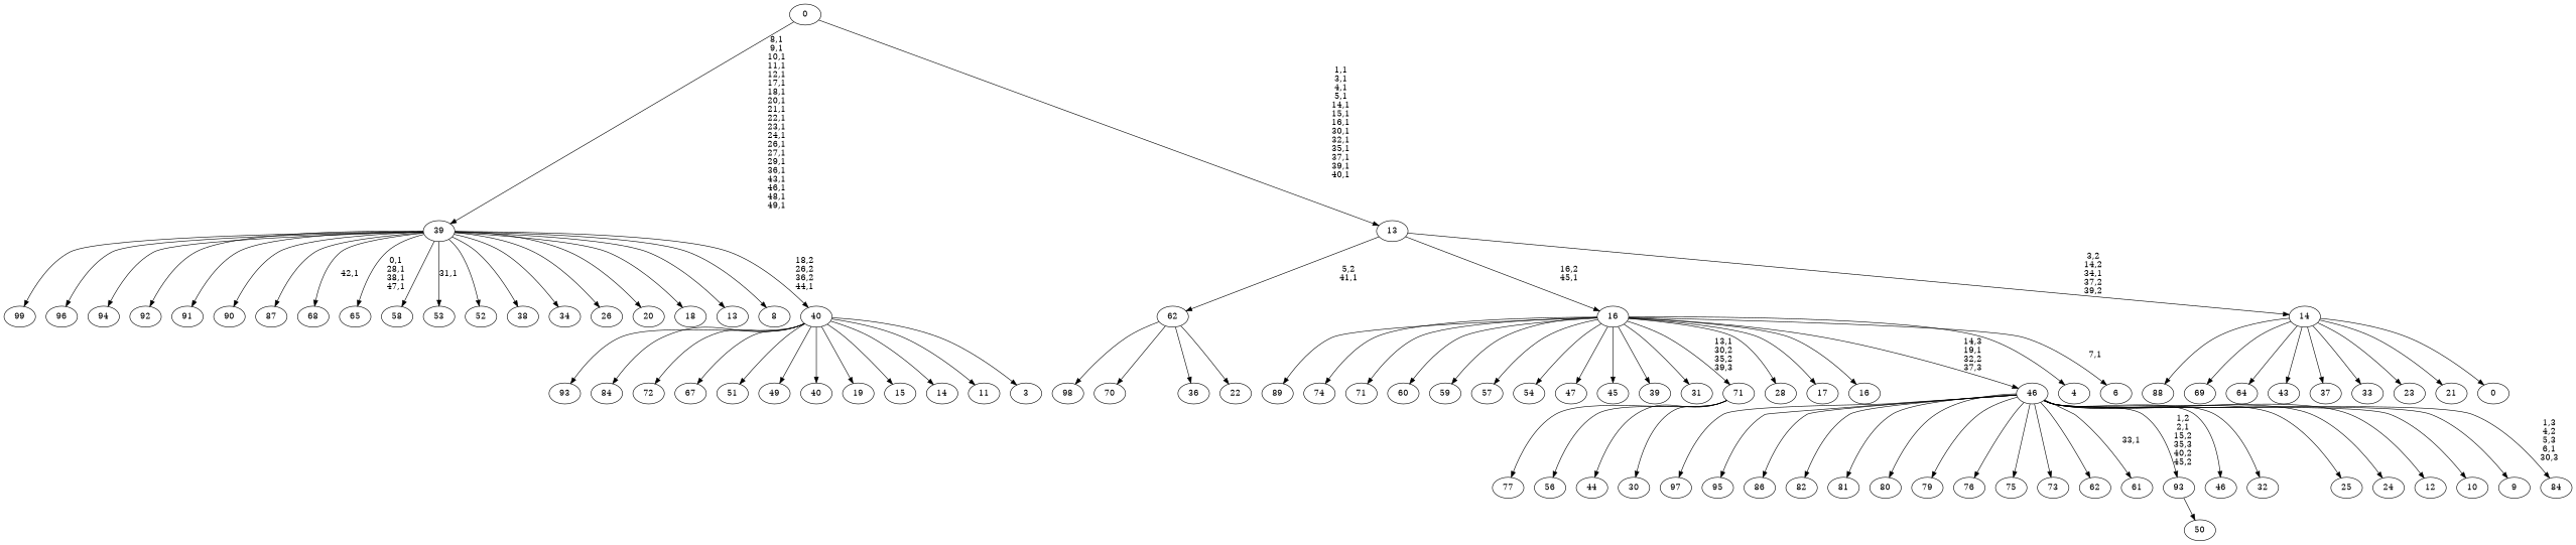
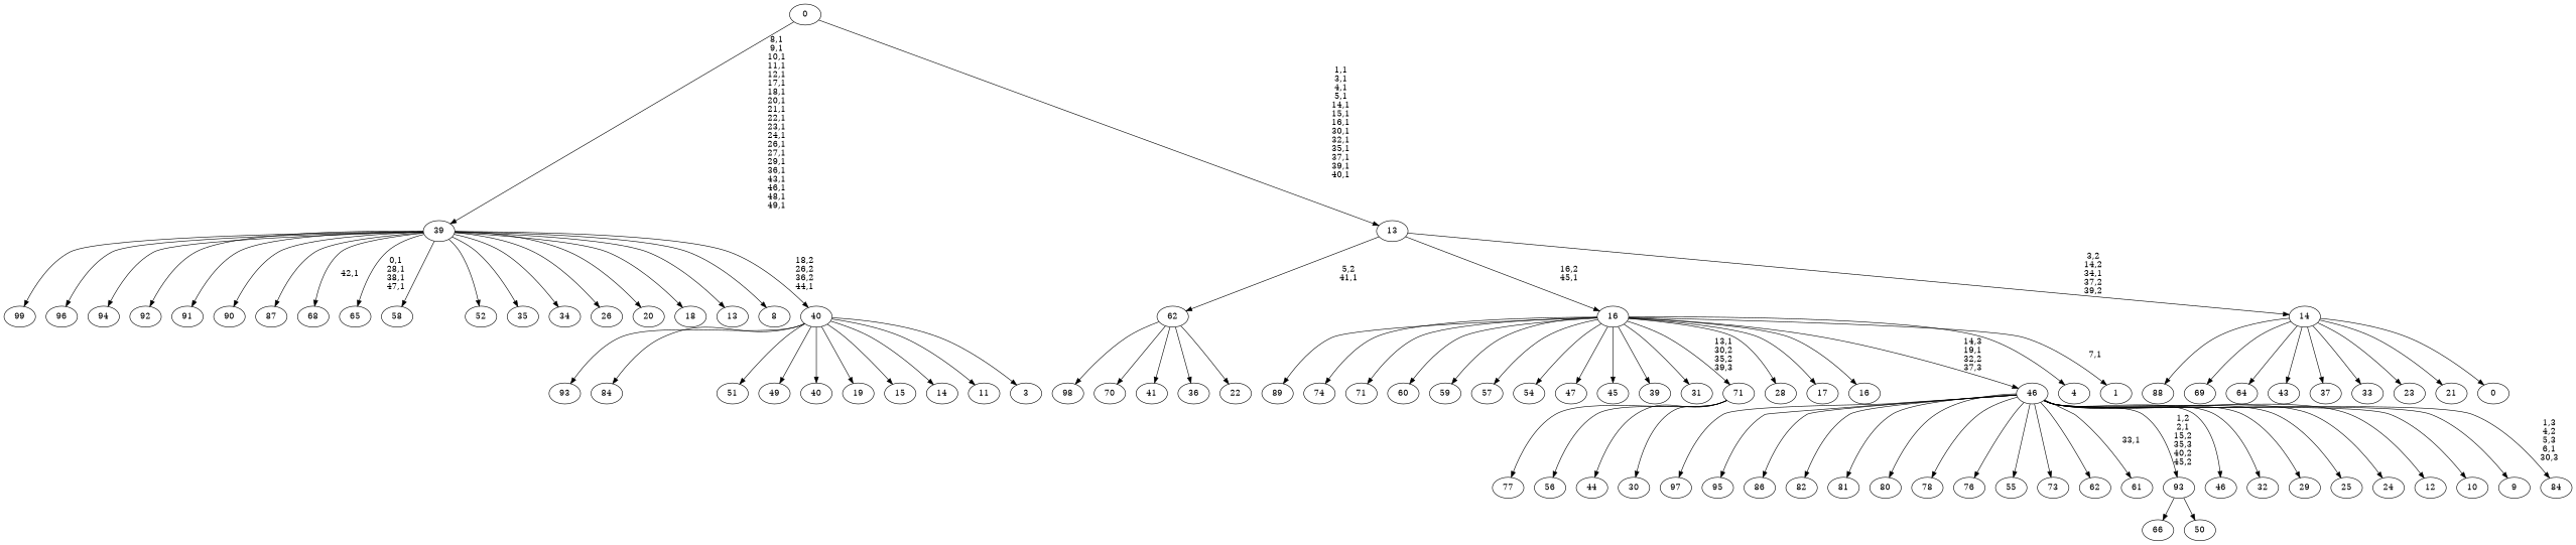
  digraph {
    n1 [label=99]
    n2 [label=98]
    n3 [label=97]
    n4 [label=96]
    n5 [label=95]
    n6 [label=94]
    n7 [label=93]
    n8 [label=92]
    n9 [label=91]
    n10 [label=90]
    n11 [label=89]
    n12 [label=88]
    n13 [label=87]
    n14 [label=86]
    n15 [label=84]
    n16 [label=82]
    n17 [label=81]
    n18 [label=80]
-   n19 [label=79]
+   n19 [label=78]
    n20 [label=77]
    n21 [label=76]
-   n22 [label=75]
+   n22 [label=55]
    n23 [label=74]
    n24 [label=73]
-   n25 [label=72]
    n26 [label=71]
    n27 [label=70]
    n28 [label=69]
    n29 [label=68]
-   n30 [label=67]
+   n31 [label=66]
    n32 [label=65]
    n33 [label=64]
    n34 [label=62]
    n35 [label=61]
    n36 [label=60]
    n37 [label=59]
    n38 [label=58]
    n39 [label=57]
    n40 [label=56]
    n41 [label=54]
-   n42 [label=53]
    n43 [label=52]
    n44 [label=51]
    n45 [label=50]
    93
    n47 [label=49]
    n48 [label=47]
    n49 [label=46]
    n50 [label=45]
    n51 [label=44]
    n52 [label=43]
+   n53 [label=41]
    n54 [label=40]
    n55 [label=39]
    n56 [label=37]
    n57 [label=36]
-   n58 [label=38]
+   n58 [label=35]
    n59 [label=34]
    n60 [label=33]
    n61 [label=32]
    n62 [label=31]
    n63 [label=30]
    71
+   n65 [label=29]
    n66 [label=28]
    n67 [label=26]
    n68 [label=25]
    n69 [label=24]
    n70 [label=23]
    n71 [label=22]
    62
    n73 [label=21]
    n74 [label=20]
    n75 [label=19]
    n76 [label=18]
    n77 [label=17]
    n78 [label=16]
    n79 [label=15]
    n80 [label=14]
    n81 [label=13]
    n82 [label=12]
    n83 [label=11]
    n84 [label=10]
    n85 [label=9]
    n86 [label=8]
    46
    84
    n89 [label=4]
    n90 [label=3]
    40
    39
-   n93 [label=6]
+   n93 [label=1]
    16
    n95 [label=0]
    14
    13
    0
+   93 -> n31
    93 -> n45
    71 -> n20
    71 -> n40
    71 -> n51
    71 -> n63
    62 -> n2
    62 -> n27
+   62 -> n53
    62 -> n57
    62 -> n71
    46 -> n3
    46 -> n5
    46 -> n14
    46 -> n16
    46 -> n17
    46 -> n18
    46 -> n19
    46 -> n21
    46 -> n22
    46 -> n24
    46 -> n34
    46 -> n35 [label="33,1"]
    46 -> 93 [label="1,2\n2,1\n15,2\n35,3\n40,2\n45,2"]
    46 -> n49
    46 -> n61
+   46 -> n65
    46 -> n68
    46 -> n69
    46 -> n82
    46 -> n84
    46 -> n85
    46 -> 84 [label="1,3\n4,2\n5,3\n6,1\n30,3"]
    40 -> n7
    40 -> n15
-   40 -> n25
-   40 -> n30
    40 -> n44
    40 -> n47
    40 -> n54
    40 -> n75
    40 -> n79
    40 -> n80
    40 -> n83
    40 -> n90
    39 -> n1
    39 -> n4
    39 -> n6
    39 -> n8
    39 -> n9
    39 -> n10
    39 -> n13
    39 -> n29 [label="42,1"]
    39 -> n32 [label="0,1\n28,1\n38,1\n47,1"]
    39 -> n38
-   39 -> n42 [label="31,1"]
    39 -> n43
    39 -> n58
    39 -> n59
    39 -> n67
    39 -> n74
    39 -> n76
    39 -> n81
    39 -> n86
    39 -> 40 [label="18,2\n26,2\n36,2\n44,1"]
    16 -> n11
    16 -> n23
    16 -> n26
    16 -> n36
    16 -> n37
    16 -> n39
    16 -> n41
    16 -> n48
    16 -> n50
    16 -> n55
    16 -> n62
    16 -> 71 [label="13,1\n30,2\n35,2\n39,3"]
    16 -> n66
    16 -> n77
    16 -> n78
    16 -> 46 [label="14,3\n19,1\n32,2\n37,3"]
    16 -> n89
    16 -> n93 [label="7,1"]
    14 -> n12
    14 -> n28
    14 -> n33
    14 -> n52
    14 -> n56
    14 -> n60
    14 -> n70
    14 -> n73
    14 -> n95
    13 -> 62 [label="5,2\n41,1"]
    13 -> 16 [label="16,2\n45,1"]
    13 -> 14 [label="3,2\n14,2\n34,1\n37,2\n39,2"]
    0 -> 39 [label="8,1\n9,1\n10,1\n11,1\n12,1\n17,1\n18,1\n20,1\n21,1\n22,1\n23,1\n24,1\n26,1\n27,1\n29,1\n36,1\n43,1\n46,1\n48,1\n49,1"]
    0 -> 13 [label="1,1\n3,1\n4,1\n5,1\n14,1\n15,1\n16,1\n30,1\n32,1\n35,1\n37,1\n39,1\n40,1"]
  }
